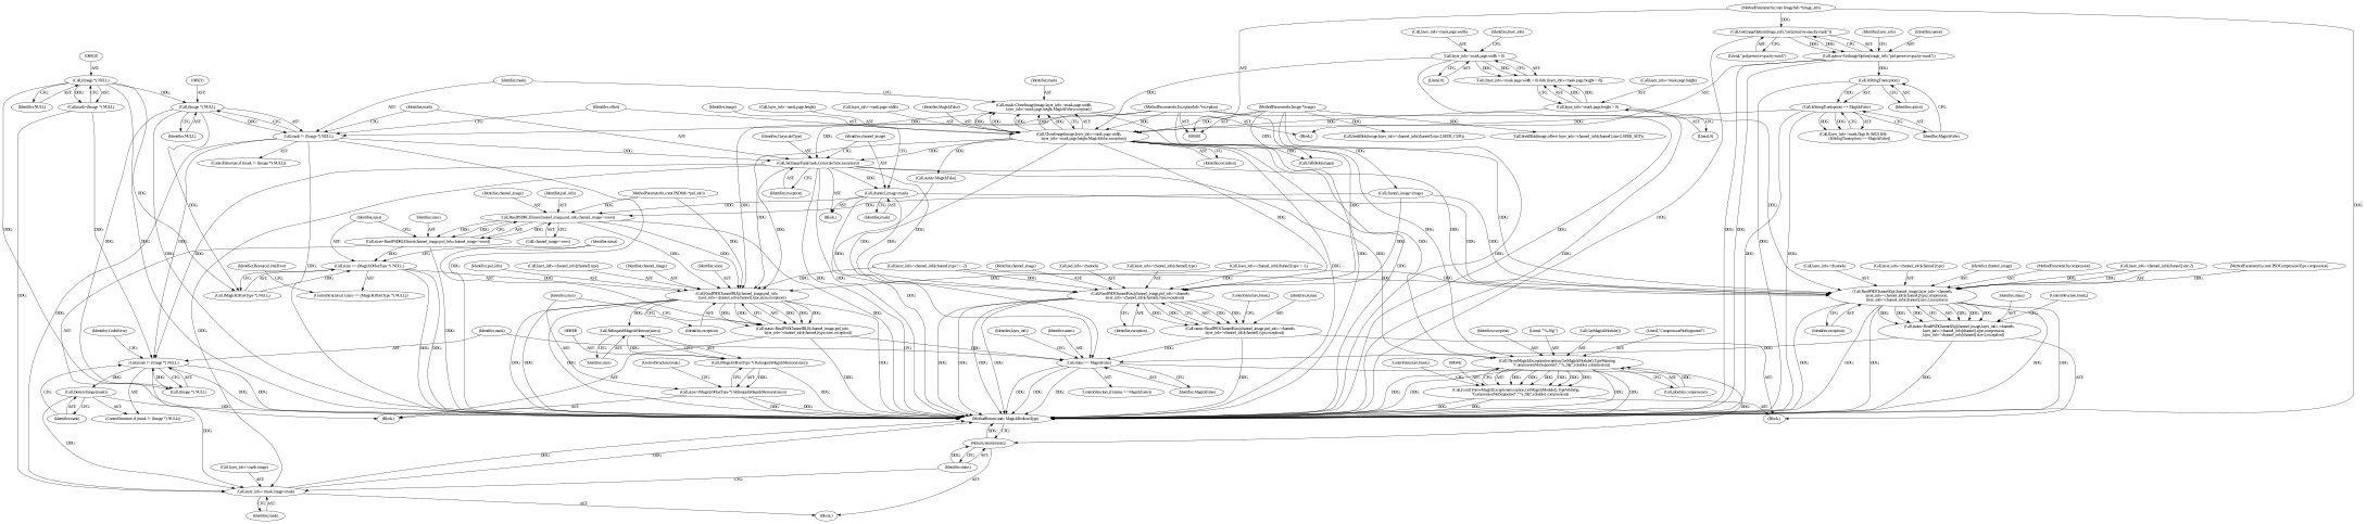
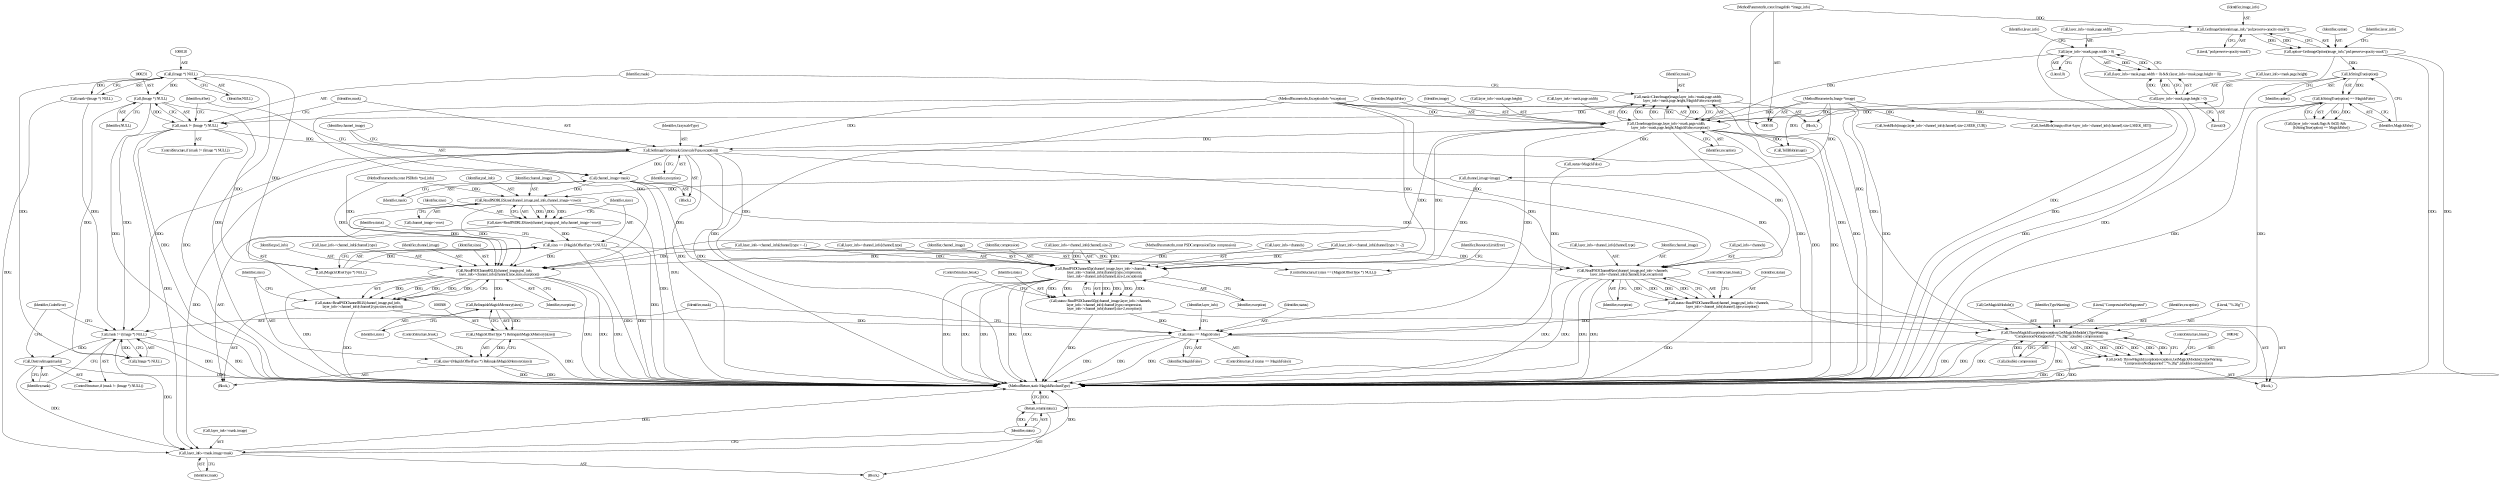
  digraph {
    fontname="Liberation Serif"
    node [fontname="Liberation Serif"]
    edge [fontname="Liberation Serif"]
    n1 [label="(Call,SetImageType(mask,GrayscaleType,exception))"]
    n2 [label="(Call,channel_image=mask)"]
    n3 [label="(Call,ReadPSDChannelRaw(channel_image,psd_info->channels,\n        layer_info->channel_info[channel].type,exception))"]
    n4 [label="(Call,ReadPSDChannelRLE(channel_image,psd_info,\n          layer_info->channel_info[channel].type,sizes,exception))"]
    n5 [label="(Call,ReadPSDChannelZip(channel_image,layer_info->channels,\n        layer_info->channel_info[channel].type,compression,\n        layer_info->channel_info[channel].size-2,exception))"]
    n6 [label="(Call,ThrowMagickException(exception,GetMagickModule(),TypeWarning,\n        \"CompressionNotSupported\",\"'%.20g'\",(double) compression))"]
    n7 [label="(Call,mask != (Image *) NULL)"]
    n8 [label="(Call,layer_info->mask.image=mask)"]
    n9 [label="(MethodReturn,static MagickBooleanType)"]
    n10 [label="(Block,)"]
    n11 [label="(Identifier,exception)"]
    n12 [label="(Call,ReadPSDRLESizes(channel_image,psd_info,channel_image->rows))"]
    n13 [label="(Identifier,mask)"]
    n14 [label="(Call,status=ReadPSDChannelRaw(channel_image,psd_info->channels,\n        layer_info->channel_info[channel].type,exception))"]
    n15 [label="(Identifier,exception)"]
    n16 [label="(Call,status=ReadPSDChannelRLE(channel_image,psd_info,\n          layer_info->channel_info[channel].type,sizes,exception))"]
    n17 [label="(Call,RelinquishMagickMemory(sizes))"]
    n18 [label="(Identifier,exception)"]
    n19 [label="(Call,status=ReadPSDChannelZip(channel_image,layer_info->channels,\n        layer_info->channel_info[channel].type,compression,\n        layer_info->channel_info[channel].size-2,exception))"]
    n20 [label="(Identifier,exception)"]
    n21 [label="(Call,(void) ThrowMagickException(exception,GetMagickModule(),TypeWarning,\n        \"CompressionNotSupported\",\"'%.20g'\",(double) compression))"]
    n22 [label="(Call,(double) compression)"]
    n23 [label="(Call,(Image *) NULL)"]
    n24 [label="(Call,DestroyImage(mask))"]
    n25 [label="(ControlStructure,if (mask != (Image *) NULL))"]
    n26 [label="(Block,)"]
    n27 [label="(Identifier,mask)"]
    n28 [label="(Return,return(status);)"]
    n29 [label="(Call,mask != (Image *) NULL)"]
    n30 [label="(Call,(Image *) NULL)"]
    n31 [label="(ControlStructure,if (mask != (Image *) NULL))"]
    n32 [label="(Identifier,NULL)"]
    n33 [label="(Call,(MagickOffsetType *) NULL)"]
    n34 [label="(Call,mask=CloneImage(image,layer_info->mask.page.width,\n         layer_info->mask.page.height,MagickFalse,exception))"]
    n35 [label="(Call,CloneImage(image,layer_info->mask.page.width,\n         layer_info->mask.page.height,MagickFalse,exception))"]
    n36 [label="(Block,)"]
    n37 [label="(Call,status == MagickFalse)"]
    n38 [label="(Call,TellBlob(image))"]
    n39 [label="(Call,status=MagickFalse)"]
    n40 [label="(Identifier,exception)"]
    n41 [label="(Identifier,MagickFalse)"]
    n42 [label="(ControlStructure,if (status == MagickFalse))"]
    n43 [label="(MethodParameterIn,Image *image)"]
    n44 [label="(Call,channel_image=image)"]
    n45 [label="(Call,SeekBlob(image,layer_info->channel_info[channel].size-2,SEEK_CUR))"]
    n46 [label="(Call,SeekBlob(image,offset+layer_info->channel_info[channel].size-2,SEEK_SET))"]
    1000101
    n48 [label="(Call,layer_info->mask.page.width > 0)"]
    n49 [label="(Call,(layer_info->mask.page.width > 0) && (layer_info->mask.page.height > 0))"]
    n50 [label="(Literal,0)"]
    n51 [label="(Call,layer_info->mask.page.height > 0)"]
    n52 [label="(Literal,0)"]
    n53 [label="(Call,IsStringTrue(option) == MagickFalse)"]
    n54 [label="(Call,(layer_info->mask.flags & 0x02) &&\n            (IsStringTrue(option) == MagickFalse))"]
    n55 [label="(Identifier,MagickFalse)"]
    n56 [label="(Call,IsStringTrue(option))"]
    n57 [label="(Identifier,option)"]
    n58 [label="(Call,option=GetImageOption(image_info,\"psd:preserve-opacity-mask\"))"]
    n59 [label="(Call,GetImageOption(image_info,\"psd:preserve-opacity-mask\"))"]
    n60 [label="(Literal,\"psd:preserve-opacity-mask\")"]
    n61 [label="(MethodParameterIn,const ImageInfo *image_info)"]
    n62 [label="(MethodParameterIn,ExceptionInfo *exception)"]
    n63 [label="(Call,sizes == (MagickOffsetType *) NULL)"]
    n64 [label="(Call,(Image *) NULL)"]
    n65 [label="(Call,mask=(Image *) NULL)"]
    n66 [label="(Identifier,NULL)"]
    n67 [label="(Call,sizes=ReadPSDRLESizes(channel_image,psd_info,channel_image->rows))"]
    n68 [label="(Call,channel_image->rows)"]
    n69 [label="(Block,)"]
    n70 [label="(Identifier,status)"]
    n71 [label="(Block,)"]
    n72 [label="(ControlStructure,if (sizes == (MagickOffsetType *) NULL))"]
    n73 [label="(Call,(MagickOffsetType *) RelinquishMagickMemory(sizes))"]
    n74 [label="(Identifier,sizes)"]
    n75 [label="(Call,sizes=(MagickOffsetType *) RelinquishMagickMemory(sizes))"]
    n76 [label="(Identifier,mask)"]
    n77 [label="(Identifier,mask)"]
    n78 [label="(Call,layer_info->channel_info[channel].type)"]
    n79 [label="(Call,psd_info->channels)"]
    n80 [label="(Literal,\"CompressionNotSupported\")"]
    n81 [label="(Identifier,MagickFalse)"]
    n82 [label="(Identifier,exception)"]
    n83 [label="(Literal,\"'%.20g'\")"]
    n84 [label="(Identifier,image)"]
    n85 [label="(Call,layer_info->channel_info[channel].type)"]
    n86 [label="(Identifier,channel_image)"]
    n87 [label="(Call,layer_info->channel_info[channel].type < -1)"]
    n88 [label="(ControlStructure,break;)"]
    n89 [label="(Identifier,CoderError)"]
    n90 [label="(Identifier,status)"]
    n91 [label="(Identifier,psd_info)"]
-   n92 [label="(MethodParameterIn,compression)"]
+   n92 [label="(Identifier,compression)"]
    n93 [label="(Identifier,offset)"]
    n94 [label="(Call,layer_info->channel_info[channel].size-2)"]
    n95 [label="(Identifier,sizes)"]
    n96 [label="(MethodParameterIn,const PSDCompressionType compression)"]
    n97 [label="(ControlStructure,break;)"]
    n98 [label="(Call,layer_info->channel_info[channel].type != -2)"]
    n99 [label="(Identifier,layer_info)"]
    n100 [label="(Call,GetMagickModule())"]
    n101 [label="(Call,layer_info->channels)"]
    n102 [label="(Identifier,layer_info)"]
+   n103 [label="(Identifier,image_info)"]
    n104 [label="(Identifier,mask)"]
    n105 [label="(Identifier,status)"]
    n106 [label="(Identifier,sizes)"]
    n107 [label="(ControlStructure,break;)"]
    n108 [label="(ControlStructure,break;)"]
    n109 [label="(Identifier,psd_info)"]
    n110 [label="(Identifier,channel_image)"]
    n111 [label="(Identifier,sizes)"]
+   n112 [label="(Identifier,TypeWarning)"]
    n113 [label="(Identifier,sizes)"]
    n114 [label="(Call,layer_info->channel_info[channel].type)"]
    n115 [label="(Identifier,mask)"]
    n116 [label="(Identifier,channel_image)"]
    n117 [label="(Call,layer_info->mask.page.height)"]
    n118 [label="(Identifier,layer_info)"]
    n119 [label="(Call,layer_info->mask.image)"]
    n120 [label="(Identifier,ResourceLimitError)"]
    n121 [label="(Identifier,channel_image)"]
    n122 [label="(Identifier,status)"]
    n123 [label="(Call,layer_info->mask.page.width)"]
    n124 [label="(Identifier,status)"]
    n125 [label="(Identifier,mask)"]
    n126 [label="(Identifier,GrayscaleType)"]
    n127 [label="(MethodParameterIn,const PSDInfo *psd_info)"]
    n128 [label="(Identifier,option)"]
    n129 [label="(Identifier,channel_image)"]
    n130 [label="(Call,layer_info->mask.page.width)"]
    n131 [label="(Call,layer_info->mask.page.height)"]
    1000231
    1000120
    1000308
    1000342
    n1 -> n2 [label="DDG: "]
    n1 -> n3 [label="DDG: "]
    n1 -> n4 [label="DDG: "]
    n1 -> n5 [label="DDG: "]
    n1 -> n6 [label="DDG: "]
    n1 -> n7 [label="DDG: "]
    n1 -> n8 [label="DDG: "]
    n1 -> n9 [label="DDG: "]
    n1 -> n9 [label="DDG: "]
    n1 -> n10 [label="AST: "]
    n1 -> n11 [label="CFG: "]
    n2 -> n3 [label="DDG: "]
    n2 -> n5 [label="DDG: "]
    n2 -> n9 [label="DDG: "]
    n2 -> n10 [label="AST: "]
    n2 -> n12 [label="DDG: "]
    n2 -> n13 [label="CFG: "]
    n3 -> n9 [label="DDG: "]
    n3 -> n9 [label="DDG: "]
    n3 -> n9 [label="DDG: "]
    n3 -> n9 [label="DDG: "]
    n3 -> n14 [label="AST: "]
    n3 -> n14 [label="DDG: "]
    n3 -> n14 [label="DDG: "]
    n3 -> n14 [label="DDG: "]
    n3 -> n14 [label="DDG: "]
    n3 -> n15 [label="CFG: "]
    n4 -> n9 [label="DDG: "]
    n4 -> n9 [label="DDG: "]
    n4 -> n9 [label="DDG: "]
    n4 -> n9 [label="DDG: "]
    n4 -> n16 [label="AST: "]
    n4 -> n16 [label="DDG: "]
    n4 -> n16 [label="DDG: "]
    n4 -> n16 [label="DDG: "]
    n4 -> n16 [label="DDG: "]
    n4 -> n16 [label="DDG: "]
    n4 -> n17 [label="DDG: "]
    n4 -> n18 [label="CFG: "]
    n5 -> n9 [label="DDG: "]
    n5 -> n9 [label="DDG: "]
    n5 -> n9 [label="DDG: "]
    n5 -> n9 [label="DDG: "]
    n5 -> n9 [label="DDG: "]
    n5 -> n19 [label="AST: "]
    n5 -> n19 [label="DDG: "]
    n5 -> n19 [label="DDG: "]
    n5 -> n19 [label="DDG: "]
    n5 -> n19 [label="DDG: "]
    n5 -> n19 [label="DDG: "]
    n5 -> n19 [label="DDG: "]
    n5 -> n20 [label="CFG: "]
    n6 -> n9 [label="DDG: "]
    n6 -> n9 [label="DDG: "]
    n6 -> n9 [label="DDG: "]
    n6 -> n9 [label="DDG: "]
    n6 -> n21 [label="AST: "]
    n6 -> n21 [label="DDG: "]
    n6 -> n21 [label="DDG: "]
    n6 -> n21 [label="DDG: "]
    n6 -> n21 [label="DDG: "]
    n6 -> n21 [label="DDG: "]
    n6 -> n21 [label="DDG: "]
    n6 -> n22 [label="CFG: "]
    n7 -> n8 [label="DDG: "]
    n7 -> n9 [label="DDG: "]
    n7 -> n9 [label="DDG: "]
    n7 -> n23 [label="CFG: "]
    n7 -> n24 [label="DDG: "]
    n7 -> n25 [label="AST: "]
    n8 -> n9 [label="DDG: "]
    n8 -> n9 [label="DDG: "]
    n8 -> n26 [label="AST: "]
    n8 -> n27 [label="CFG: "]
    n9 -> n28 [label="CFG: "]
    n11 -> n1 [label="AST: "]
    n12 -> n4 [label="DDG: "]
    n12 -> n4 [label="DDG: "]
    n12 -> n9 [label="DDG: "]
    n12 -> n67 [label="AST: "]
    n12 -> n67 [label="DDG: "]
    n12 -> n67 [label="DDG: "]
    n12 -> n67 [label="DDG: "]
    n12 -> n68 [label="CFG: "]
    n13 -> n2 [label="AST: "]
    n14 -> n3 [label="CFG: "]
    n14 -> n9 [label="DDG: "]
    n14 -> n37 [label="DDG: "]
    n14 -> n69 [label="AST: "]
    n15 -> n3 [label="AST: "]
    n16 -> n4 [label="CFG: "]
    n16 -> n9 [label="DDG: "]
    n16 -> n37 [label="DDG: "]
    n16 -> n71 [label="AST: "]
    n17 -> n73 [label="AST: "]
    n17 -> n73 [label="DDG: "]
    n17 -> n74 [label="CFG: "]
    n18 -> n4 [label="AST: "]
    n19 -> n5 [label="CFG: "]
    n19 -> n9 [label="DDG: "]
    n19 -> n37 [label="DDG: "]
    n19 -> n69 [label="AST: "]
    n20 -> n5 [label="AST: "]
    n21 -> n6 [label="CFG: "]
    n21 -> n9 [label="DDG: "]
    n21 -> n9 [label="DDG: "]
    n21 -> n69 [label="AST: "]
    n22 -> n6 [label="AST: "]
    n22 -> n6 [label="DDG: "]
    n23 -> n7 [label="AST: "]
    n23 -> n7 [label="DDG: "]
    n24 -> n8 [label="DDG: "]
    n24 -> n9 [label="DDG: "]
    n24 -> n25 [label="AST: "]
    n24 -> n76 [label="CFG: "]
    n27 -> n8 [label="AST: "]
    n28 -> n9 [label="DDG: "]
    n28 -> n26 [label="AST: "]
    n28 -> n70 [label="CFG: "]
    n29 -> n1 [label="DDG: "]
    n29 -> n7 [label="DDG: "]
    n29 -> n8 [label="DDG: "]
    n29 -> n9 [label="DDG: "]
    n29 -> n9 [label="DDG: "]
    n29 -> n30 [label="CFG: "]
    n29 -> n31 [label="AST: "]
    n30 -> n9 [label="DDG: "]
    n30 -> n23 [label="DDG: "]
    n30 -> n29 [label="AST: "]
    n30 -> n29 [label="DDG: "]
    n30 -> n32 [label="CFG: "]
    n30 -> n33 [label="DDG: "]
    n32 -> n30 [label="AST: "]
    n33 -> n63 [label="AST: "]
    n33 -> n63 [label="DDG: "]
    n34 -> n9 [label="DDG: "]
    n34 -> n29 [label="DDG: "]
    n34 -> n35 [label="CFG: "]
    n34 -> n36 [label="AST: "]
    n35 -> n1 [label="DDG: "]
    n35 -> n3 [label="DDG: "]
    n35 -> n4 [label="DDG: "]
    n35 -> n5 [label="DDG: "]
    n35 -> n6 [label="DDG: "]
    n35 -> n9 [label="DDG: "]
    n35 -> n9 [label="DDG: "]
    n35 -> n34 [label="AST: "]
    n35 -> n34 [label="DDG: "]
    n35 -> n34 [label="DDG: "]
    n35 -> n34 [label="DDG: "]
    n35 -> n34 [label="DDG: "]
    n35 -> n34 [label="DDG: "]
    n35 -> n37 [label="DDG: "]
    n35 -> n38 [label="DDG: "]
    n35 -> n39 [label="DDG: "]
    n35 -> n40 [label="CFG: "]
    n37 -> n9 [label="DDG: "]
    n37 -> n9 [label="DDG: "]
    n37 -> n9 [label="DDG: "]
    n37 -> n28 [label="DDG: "]
    n37 -> n41 [label="CFG: "]
    n37 -> n42 [label="AST: "]
    n39 -> n37 [label="DDG: "]
    n40 -> n35 [label="AST: "]
    n41 -> n37 [label="AST: "]
    n43 -> n9 [label="DDG: "]
    n43 -> n35 [label="DDG: "]
    n43 -> n38 [label="DDG: "]
    n43 -> n44 [label="DDG: "]
    n43 -> n45 [label="DDG: "]
    n43 -> n46 [label="DDG: "]
    n43 -> 1000101 [label="AST: "]
    n44 -> n3 [label="DDG: "]
    n44 -> n5 [label="DDG: "]
    n44 -> n12 [label="DDG: "]
    n48 -> n9 [label="DDG: "]
    n48 -> n35 [label="DDG: "]
    n48 -> n49 [label="AST: "]
    n48 -> n49 [label="DDG: "]
    n48 -> n49 [label="DDG: "]
    n48 -> n50 [label="CFG: "]
    n49 -> n48 [label="CFG: "]
    n49 -> n51 [label="CFG: "]
    n50 -> n48 [label="AST: "]
    n51 -> n9 [label="DDG: "]
    n51 -> n35 [label="DDG: "]
    n51 -> n49 [label="AST: "]
    n51 -> n49 [label="DDG: "]
    n51 -> n49 [label="DDG: "]
    n51 -> n52 [label="CFG: "]
    n52 -> n51 [label="AST: "]
    n53 -> n9 [label="DDG: "]
    n53 -> n9 [label="DDG: "]
    n53 -> n35 [label="DDG: "]
    n53 -> n54 [label="AST: "]
    n53 -> n54 [label="DDG: "]
    n53 -> n54 [label="DDG: "]
    n53 -> n55 [label="CFG: "]
    n54 -> n53 [label="CFG: "]
    n55 -> n53 [label="AST: "]
    n55 -> n56 [label="CFG: "]
    n56 -> n9 [label="DDG: "]
    n56 -> n53 [label="AST: "]
    n56 -> n53 [label="DDG: "]
    n56 -> n57 [label="CFG: "]
    n57 -> n56 [label="AST: "]
    n58 -> n9 [label="DDG: "]
    n58 -> n9 [label="DDG: "]
    n58 -> n36 [label="AST: "]
    n58 -> n56 [label="DDG: "]
    n58 -> n59 [label="CFG: "]
    n59 -> n9 [label="DDG: "]
    n59 -> n58 [label="AST: "]
    n59 -> n58 [label="DDG: "]
    n59 -> n58 [label="DDG: "]
    n59 -> n60 [label="CFG: "]
    n60 -> n59 [label="AST: "]
    n61 -> n9 [label="DDG: "]
    n61 -> 1000101 [label="AST: "]
    n61 -> n59 [label="DDG: "]
    n62 -> n1 [label="DDG: "]
    n62 -> n3 [label="DDG: "]
    n62 -> n4 [label="DDG: "]
    n62 -> n5 [label="DDG: "]
    n62 -> n6 [label="DDG: "]
+   n62 -> n9 [label="DDG: "]
    n62 -> n35 [label="DDG: "]
    n62 -> 1000101 [label="AST: "]
    n63 -> n4 [label="DDG: "]
    n63 -> n9 [label="DDG: "]
    n63 -> n9 [label="DDG: "]
    n63 -> n33 [label="CFG: "]
    n63 -> n72 [label="AST: "]
    n64 -> n9 [label="DDG: "]
    n64 -> n23 [label="DDG: "]
    n64 -> n30 [label="DDG: "]
    n64 -> n33 [label="DDG: "]
    n64 -> n65 [label="AST: "]
    n64 -> n65 [label="DDG: "]
    n64 -> n66 [label="CFG: "]
    n65 -> n7 [label="DDG: "]
    n65 -> n8 [label="DDG: "]
    n65 -> n64 [label="CFG: "]
    n66 -> n64 [label="AST: "]
    n67 -> n9 [label="DDG: "]
    n67 -> n12 [label="CFG: "]
    n67 -> n63 [label="DDG: "]
    n67 -> n71 [label="AST: "]
    n68 -> n12 [label="AST: "]
    n70 -> n8 [label="CFG: "]
    n70 -> n28 [label="AST: "]
    n70 -> n28 [label="DDG: "]
    n73 -> n9 [label="DDG: "]
    n73 -> n17 [label="CFG: "]
    n73 -> n75 [label="AST: "]
    n73 -> n75 [label="DDG: "]
    n74 -> n17 [label="AST: "]
    n75 -> n9 [label="DDG: "]
    n75 -> n9 [label="DDG: "]
    n75 -> n71 [label="AST: "]
    n75 -> n73 [label="CFG: "]
    n76 -> n7 [label="CFG: "]
    n76 -> n24 [label="AST: "]
    n77 -> n29 [label="AST: "]
    n77 -> n34 [label="CFG: "]
    n78 -> n5 [label="AST: "]
    n79 -> n3 [label="AST: "]
    n80 -> n6 [label="AST: "]
    n81 -> n35 [label="AST: "]
    n82 -> n6 [label="AST: "]
    n83 -> n6 [label="AST: "]
    n84 -> n35 [label="AST: "]
    n85 -> n3 [label="AST: "]
    n86 -> n5 [label="AST: "]
    n87 -> n3 [label="DDG: "]
    n87 -> n4 [label="DDG: "]
    n87 -> n5 [label="DDG: "]
    n88 -> n75 [label="CFG: "]
    n89 -> n7 [label="CFG: "]
+   n89 -> n24 [label="CFG: "]
    n90 -> n16 [label="AST: "]
    n90 -> n63 [label="CFG: "]
    n91 -> n12 [label="AST: "]
    n92 -> n5 [label="AST: "]
    n93 -> n2 [label="CFG: "]
    n93 -> n29 [label="CFG: "]
    n94 -> n5 [label="AST: "]
    n94 -> n5 [label="DDG: "]
    n94 -> n5 [label="DDG: "]
    n95 -> n4 [label="AST: "]
    n96 -> n5 [label="DDG: "]
    n97 -> n21 [label="CFG: "]
    n98 -> n3 [label="DDG: "]
    n98 -> n4 [label="DDG: "]
    n98 -> n5 [label="DDG: "]
    n99 -> n37 [label="CFG: "]
    n100 -> n6 [label="AST: "]
    n101 -> n5 [label="AST: "]
    n102 -> n48 [label="CFG: "]
+   n103 -> n59 [label="AST: "]
    n104 -> n34 [label="AST: "]
    n105 -> n19 [label="AST: "]
    n106 -> n16 [label="CFG: "]
    n106 -> n75 [label="AST: "]
    n107 -> n14 [label="CFG: "]
    n108 -> n19 [label="CFG: "]
    n109 -> n4 [label="AST: "]
    n110 -> n1 [label="CFG: "]
    n110 -> n2 [label="AST: "]
    n111 -> n67 [label="AST: "]
+   n112 -> n6 [label="AST: "]
    n113 -> n63 [label="AST: "]
    n113 -> n67 [label="CFG: "]
    n114 -> n4 [label="AST: "]
    n115 -> n1 [label="AST: "]
    n115 -> n29 [label="CFG: "]
    n116 -> n12 [label="AST: "]
    n117 -> n35 [label="AST: "]
    n118 -> n58 [label="CFG: "]
    n119 -> n8 [label="AST: "]
    n120 -> n72 [label="CFG: "]
    n121 -> n4 [label="AST: "]
    n122 -> n37 [label="AST: "]
    n123 -> n48 [label="AST: "]
    n124 -> n14 [label="AST: "]
    n125 -> n7 [label="AST: "]
    n125 -> n37 [label="CFG: "]
    n126 -> n1 [label="AST: "]
    n127 -> n4 [label="DDG: "]
    n127 -> n12 [label="DDG: "]
    n128 -> n58 [label="AST: "]
    n129 -> n3 [label="AST: "]
    n130 -> n35 [label="AST: "]
    n131 -> n51 [label="AST: "]
    1000231 -> n30 [label="AST: "]
    1000120 -> n64 [label="AST: "]
    1000308 -> n73 [label="AST: "]
    1000342 -> n21 [label="AST: "]
  }
